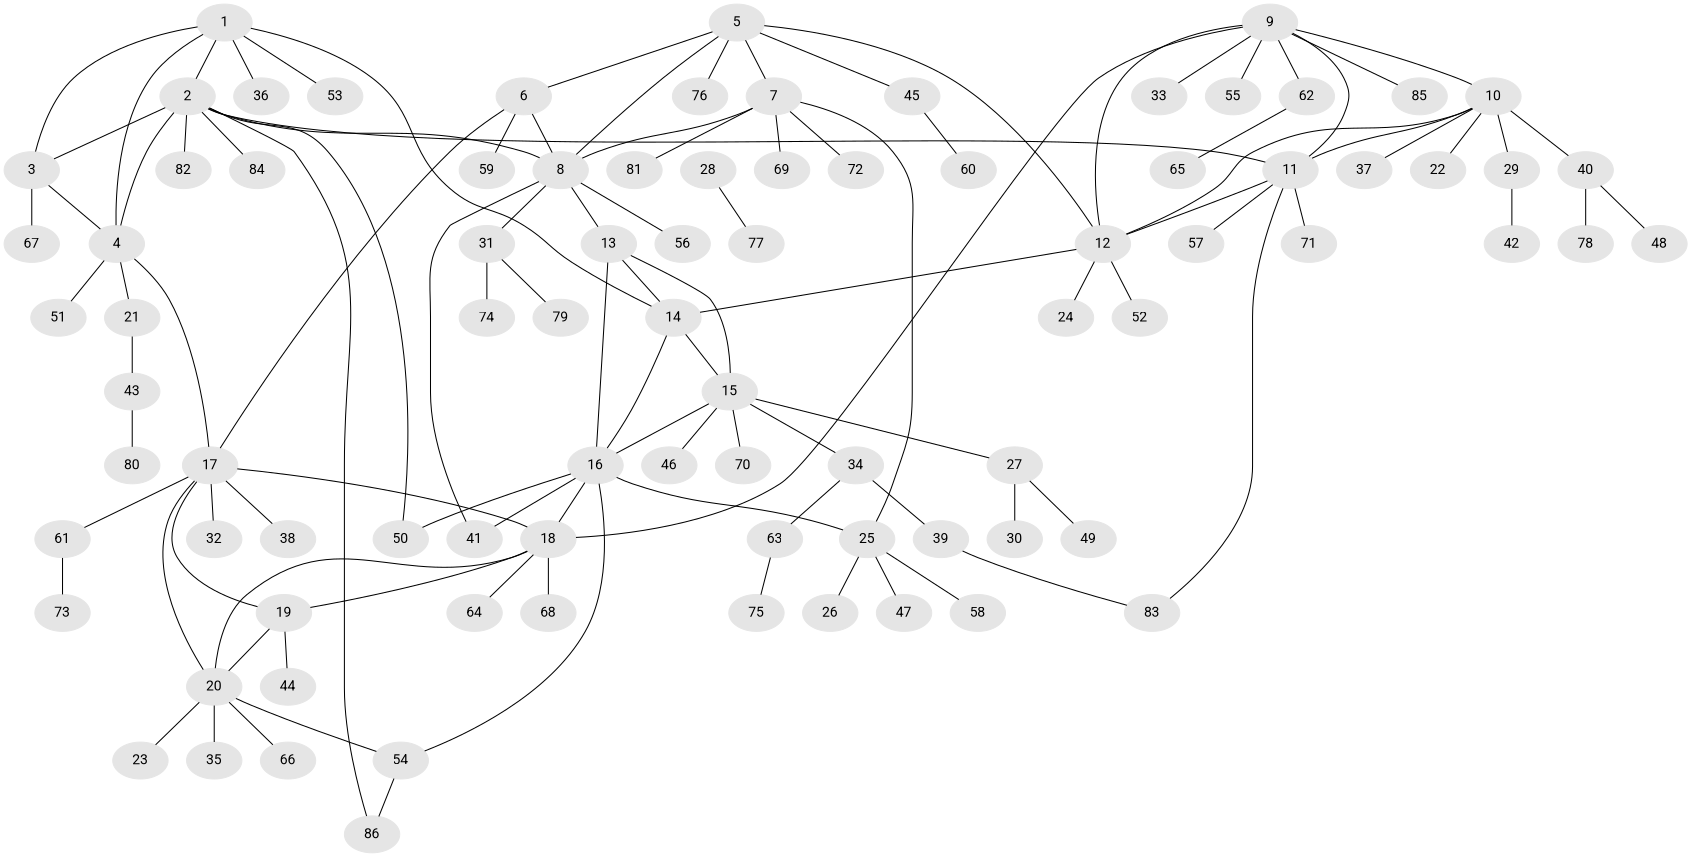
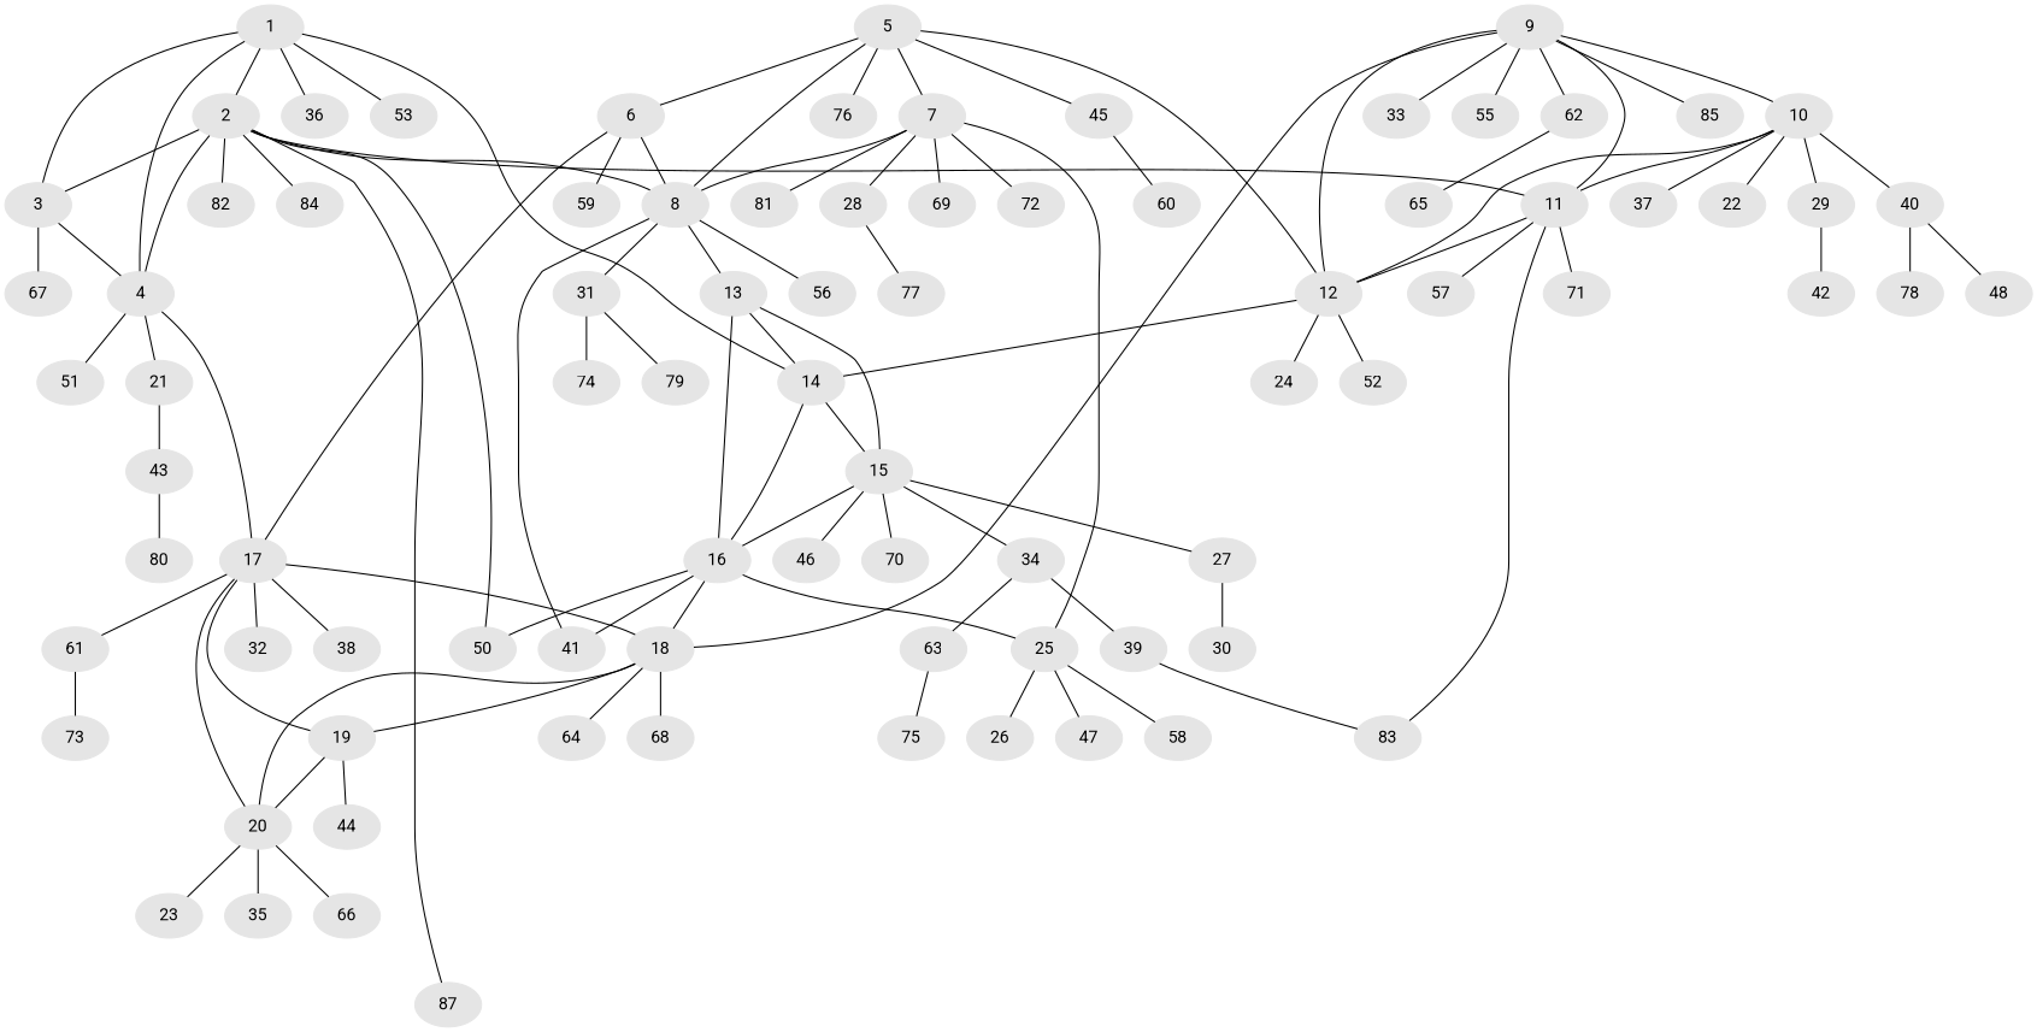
  graph {
    fontname=Roboto
    node [color=gray90 fontname=Roboto style=filled]
    edge [fontname=Roboto]
    1
    2
    3
    4
    14
    36
    53
    8
    11
    50
    82
    84
-   86
+   86 [label=87]
    67
    17
    21
    51
    15
    16
    13
    31
    41
    56
    12
    57
    71
    83
    18
    19
    20
    32
    38
    61
    43
    5
    6
    7
    45
    76
    59
    25
    28
    69
    72
    81
    24
    52
    60
    26
    47
    58
    77
    74
    79
    9
    10
    33
    55
    62
    85
    22
    29
    37
    40
    64
    68
    65
    42
    48
    78
    27
    34
    46
    70
-   54
    30
-   49
    39
    63
    44
    23
    35
    66
    73
    80
    75
    1 -- 2
    1 -- 3
    1 -- 4
    1 -- 14
    1 -- 36
    1 -- 53
    2 -- 3
    2 -- 4
    2 -- 8
    2 -- 11
    2 -- 50
    2 -- 82
    2 -- 84
    2 -- 86
    3 -- 4
    3 -- 67
    4 -- 17
    4 -- 21
    4 -- 51
    14 -- 15
    14 -- 16
    8 -- 13
    8 -- 31
    8 -- 41
    8 -- 56
    11 -- 12
    11 -- 57
    11 -- 71
    11 -- 83
    17 -- 18
    17 -- 19
    17 -- 20
    17 -- 32
    17 -- 38
    17 -- 61
    21 -- 43
    15 -- 16
    15 -- 27
    15 -- 34
    15 -- 46
    15 -- 70
    16 -- 50
    16 -- 41
    16 -- 18
    16 -- 25
-   16 -- 54
    13 -- 14
    13 -- 15
    13 -- 16
    31 -- 74
    31 -- 79
    12 -- 14
    12 -- 24
    12 -- 52
    18 -- 19
    18 -- 20
    18 -- 64
    18 -- 68
    19 -- 20
    19 -- 44
-   20 -- 54
    20 -- 23
    20 -- 35
    20 -- 66
    61 -- 73
    43 -- 80
    5 -- 8
    5 -- 12
    5 -- 6
    5 -- 7
    5 -- 45
    5 -- 76
    6 -- 8
    6 -- 17
    6 -- 59
    7 -- 8
    7 -- 25
+   7 -- 28
    7 -- 69
    7 -- 72
    7 -- 81
    45 -- 60
    25 -- 26
    25 -- 47
    25 -- 58
    28 -- 77
    9 -- 11
    9 -- 12
    9 -- 18
    9 -- 10
    9 -- 33
    9 -- 55
    9 -- 62
    9 -- 85
    10 -- 11
    10 -- 12
    10 -- 22
    10 -- 29
    10 -- 37
    10 -- 40
    62 -- 65
    29 -- 42
    40 -- 48
    40 -- 78
    27 -- 30
-   27 -- 49
    34 -- 39
    34 -- 63
-   54 -- 86
    39 -- 83
    63 -- 75
  }
